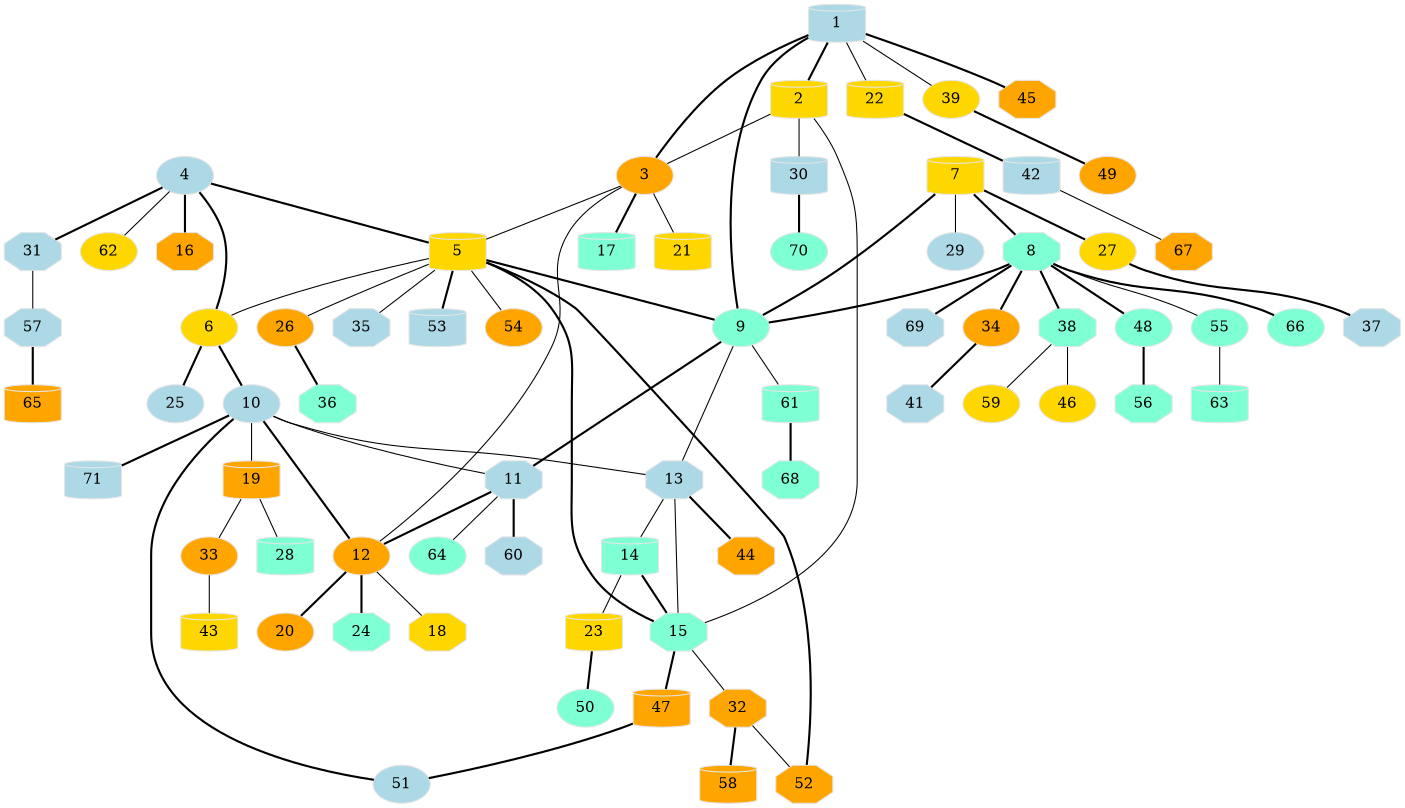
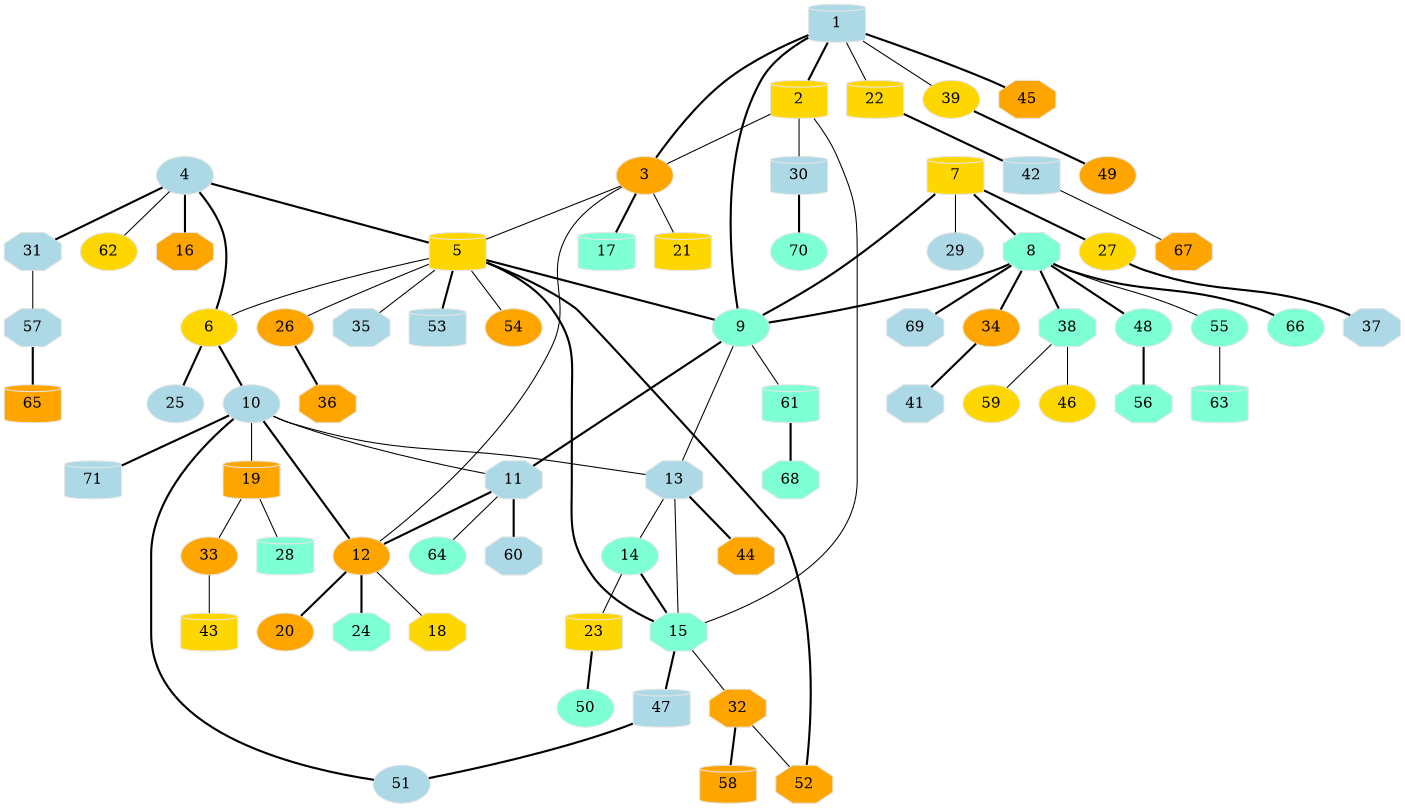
  graph {
    node [color=gray90 fillcolor=lightblue shape=ellipse style=filled]
    edge [style=bold]
    1 [shape=cylinder]
    2 [fillcolor=gold shape=cylinder]
    3 [fillcolor=orange]
    9 [fillcolor=aquamarine]
    22 [fillcolor=gold shape=cylinder]
    39 [fillcolor=gold]
    45 [fillcolor=orange shape=octagon]
    15 [fillcolor=aquamarine shape=octagon]
    30 [shape=cylinder]
    5 [fillcolor=gold shape=cylinder]
    12 [fillcolor=orange]
    17 [fillcolor=aquamarine shape=cylinder]
    21 [fillcolor=gold shape=cylinder]
    11 [shape=octagon]
    13 [shape=octagon]
    61 [fillcolor=aquamarine shape=cylinder]
    42 [shape=cylinder]
    49 [fillcolor=orange]
    32 [fillcolor=orange shape=octagon]
-   47 [fillcolor=orange shape=cylinder]
+   47 [shape=cylinder]
    70 [fillcolor=aquamarine]
    6 [fillcolor=gold]
    26 [fillcolor=orange]
    35 [shape=octagon]
    52 [fillcolor=orange shape=octagon]
    53 [shape=cylinder]
    54 [fillcolor=orange]
    18 [fillcolor=gold shape=octagon]
    20 [fillcolor=orange]
    24 [fillcolor=aquamarine shape=octagon]
    4
    16 [fillcolor=orange shape=octagon]
    31 [shape=octagon]
    62 [fillcolor=gold]
    10
    25
    57 [shape=octagon]
-   36 [fillcolor=aquamarine shape=octagon]
+   36 [fillcolor=orange shape=octagon]
    19 [fillcolor=orange shape=cylinder]
    51
    71 [shape=cylinder]
    7 [fillcolor=gold shape=cylinder]
    8 [fillcolor=aquamarine shape=octagon]
    27 [fillcolor=gold]
    29
    34 [fillcolor=orange]
    38 [fillcolor=aquamarine shape=octagon]
    48 [fillcolor=aquamarine]
    55 [fillcolor=aquamarine]
    66 [fillcolor=aquamarine]
    69 [shape=octagon]
    37 [shape=octagon]
    41 [shape=octagon]
    46 [fillcolor=gold]
    59 [fillcolor=gold]
    56 [fillcolor=aquamarine shape=octagon]
    63 [fillcolor=aquamarine shape=cylinder]
    60 [shape=octagon]
    64 [fillcolor=aquamarine]
-   14 [fillcolor=aquamarine shape=cylinder]
+   14 [fillcolor=aquamarine]
    44 [fillcolor=orange shape=octagon]
    68 [fillcolor=aquamarine shape=octagon]
    28 [fillcolor=aquamarine shape=cylinder]
    33 [fillcolor=orange]
    23 [fillcolor=gold shape=cylinder]
    50 [fillcolor=aquamarine]
    58 [fillcolor=orange shape=cylinder]
    43 [fillcolor=gold shape=cylinder]
    67 [fillcolor=orange shape=octagon]
    65 [fillcolor=orange shape=cylinder]
    1 -- 2
    1 -- 3
    1 -- 9
    1 -- 22 [style=solid]
    1 -- 39 [style=solid]
    1 -- 45
    2 -- 3 [style=solid]
    2 -- 15 [style=solid]
    2 -- 30 [style=solid]
    3 -- 5 [style=solid]
    3 -- 12 [style=solid]
    3 -- 17
    3 -- 21 [style=solid]
    9 -- 11
    9 -- 13 [style=solid]
    9 -- 61 [style=solid]
    22 -- 42
    39 -- 49
    15 -- 32 [style=solid]
    15 -- 47
    30 -- 70
    5 -- 9
    5 -- 15
    5 -- 6 [style=solid]
    5 -- 26 [style=solid]
    5 -- 35 [style=solid]
    5 -- 52
    5 -- 53
    5 -- 54 [style=solid]
    12 -- 18 [style=solid]
    12 -- 20
    12 -- 24
    11 -- 12
    11 -- 60
    11 -- 64 [style=solid]
    13 -- 15 [style=solid]
    13 -- 14 [style=solid]
    13 -- 44
    61 -- 68
    42 -- 67 [style=solid]
    32 -- 52 [style=solid]
    32 -- 58
    47 -- 51
    6 -- 10
    6 -- 25
    26 -- 36
    4 -- 5
    4 -- 6
    4 -- 16
    4 -- 31
    4 -- 62 [style=solid]
    31 -- 57 [style=solid]
    10 -- 12
    10 -- 11 [style=solid]
    10 -- 13 [style=solid]
    10 -- 19 [style=solid]
    10 -- 51
    10 -- 71
    57 -- 65
    19 -- 28 [style=solid]
    19 -- 33 [style=solid]
    7 -- 9
    7 -- 8
    7 -- 27
    7 -- 29 [style=solid]
    8 -- 9
    8 -- 34
    8 -- 38
    8 -- 48
    8 -- 55 [style=solid]
    8 -- 66
    8 -- 69
    27 -- 37
    34 -- 41
    38 -- 46 [style=solid]
    38 -- 59 [style=solid]
    48 -- 56
    55 -- 63 [style=solid]
    14 -- 15
    14 -- 23 [style=solid]
    33 -- 43 [style=solid]
    23 -- 50
  }
